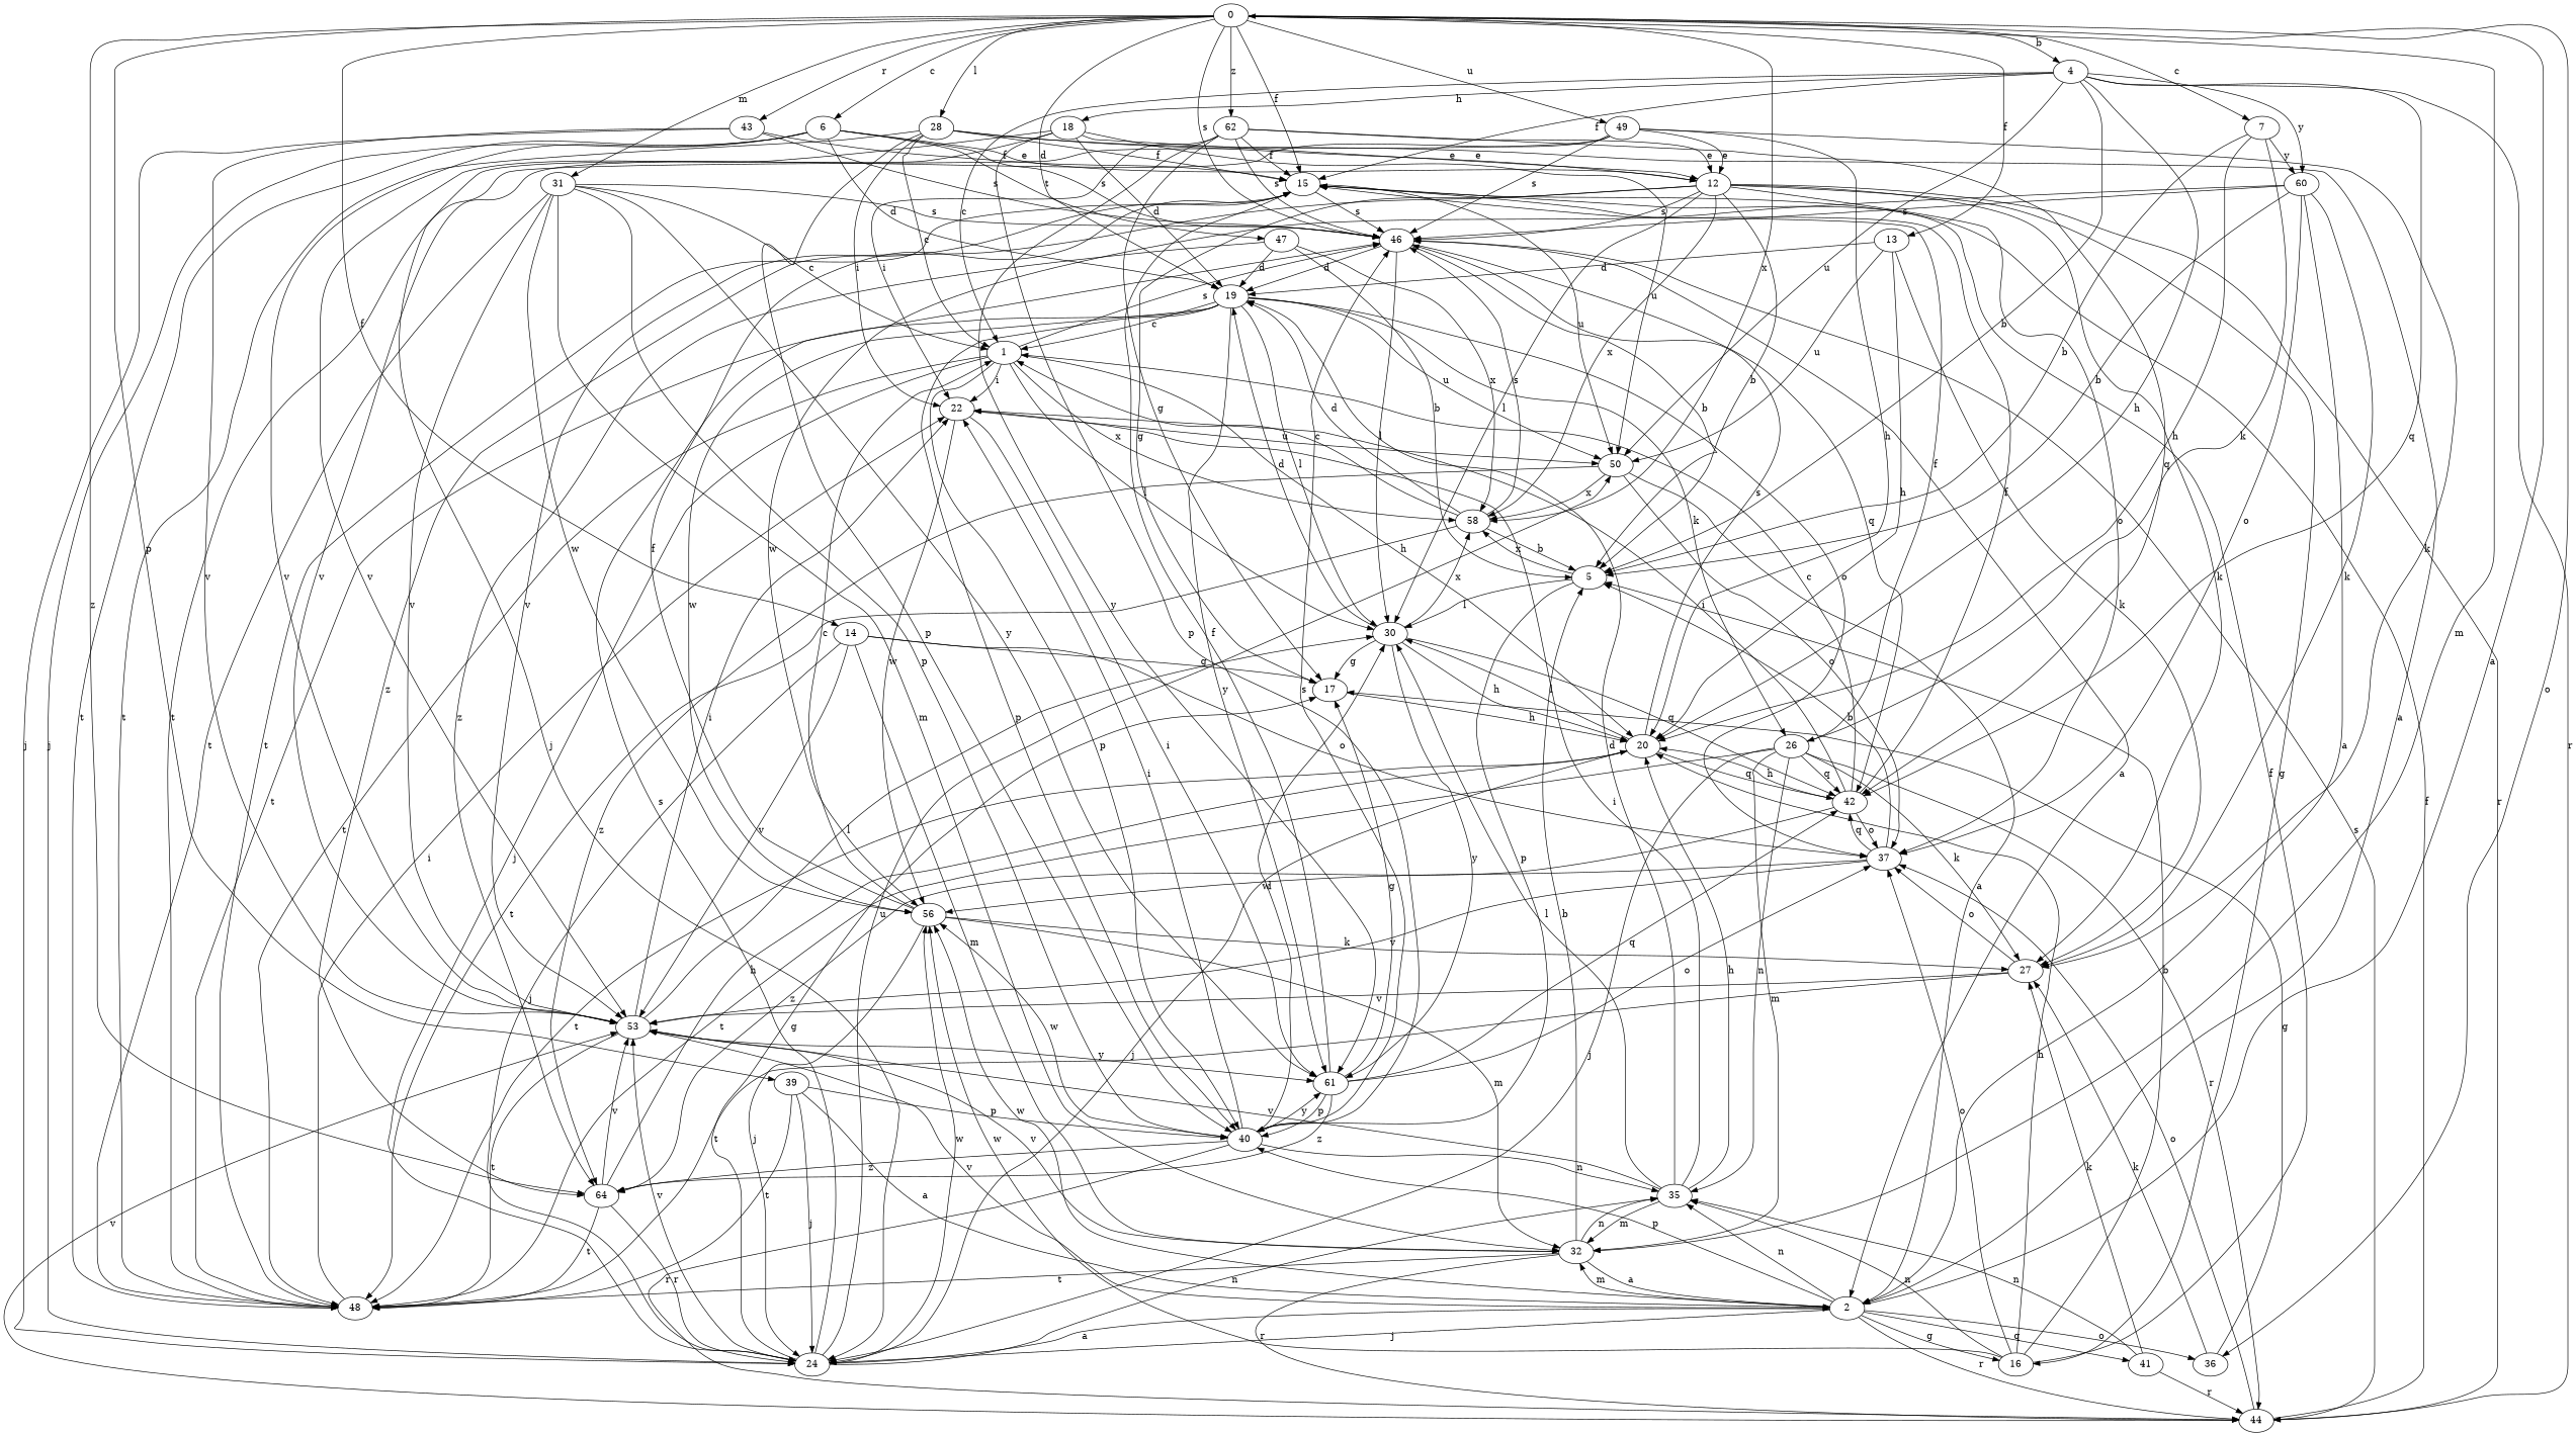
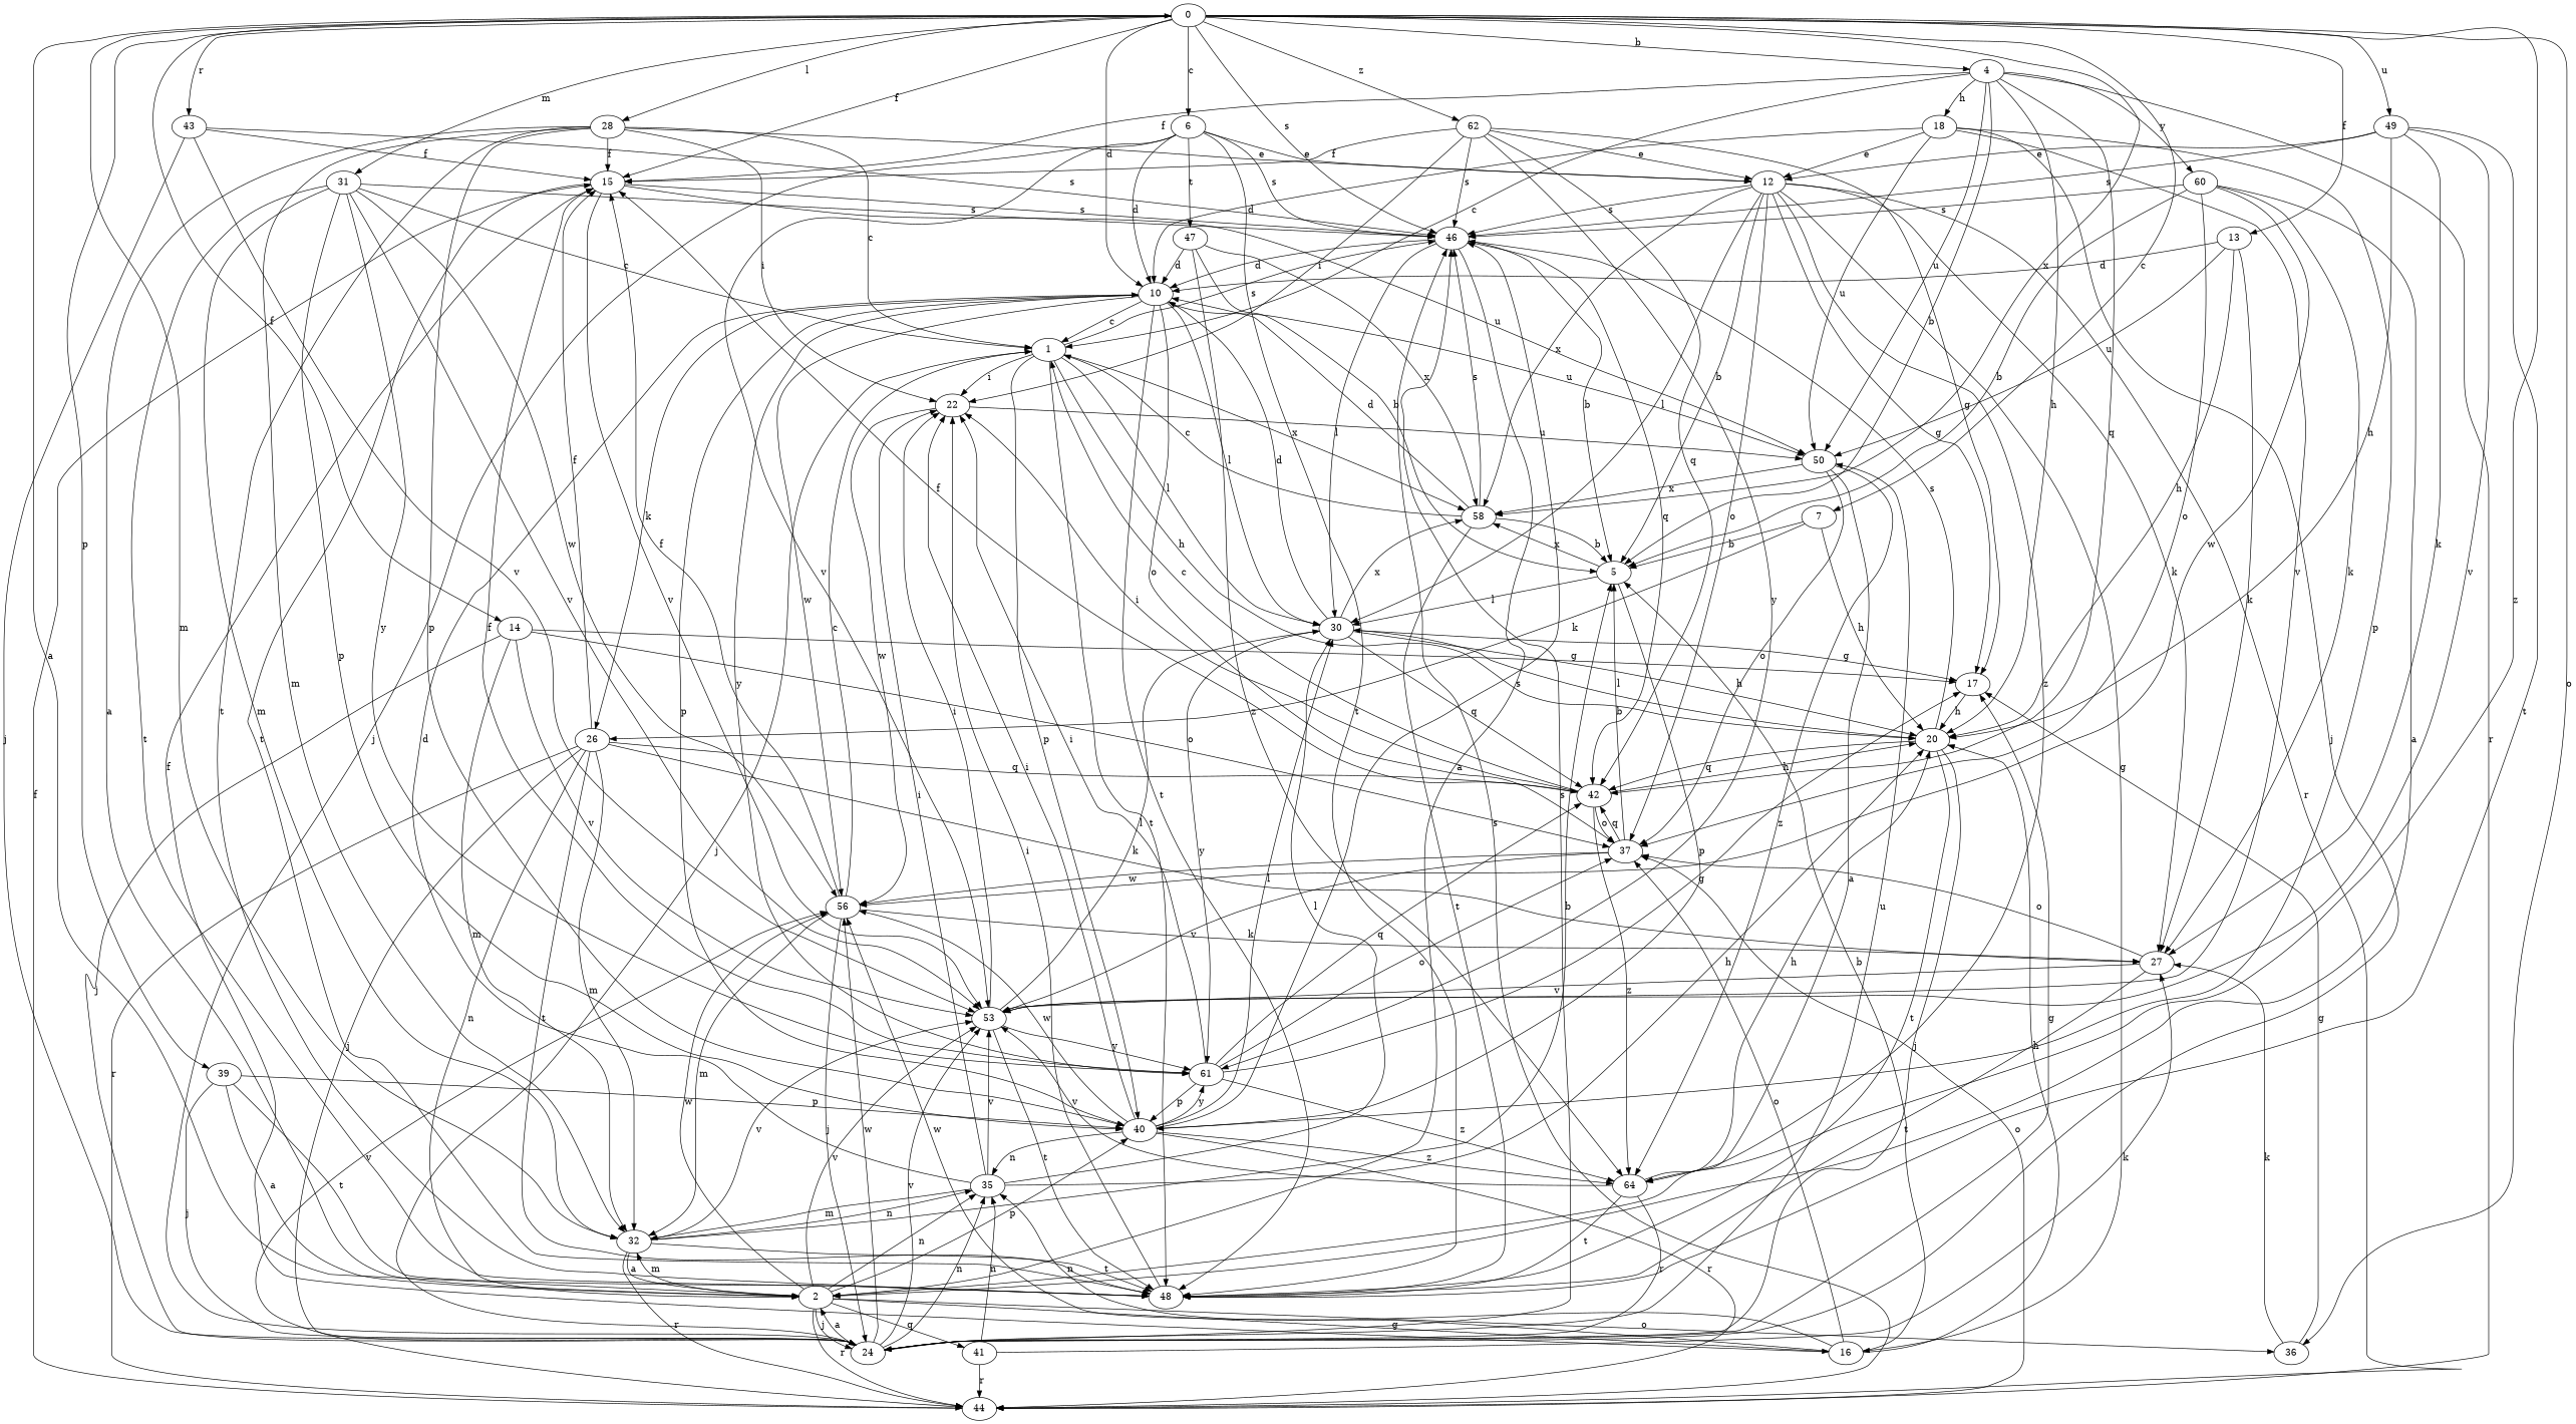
  strict digraph {
    0
    4
    6
    7
-   10 [label=19]
+   10
    13
    14
    15
    28
    31
    32
    36
    39
    43
    46
    49
    58
    62
    64
    44
    5
    n22 [label=1]
    18
    20
    42
    50
    60
    24
    53
    12
    47
    48
    26
    40
    56
    30
    37
    61
    27
    17
    2
    22
    35
    16
    41
    0 -> 4 [label=b]
    0 -> 6 [label=c]
    0 -> 7 [label=c]
    0 -> 10 [label=d]
    0 -> 13 [label=f]
    0 -> 14 [label=f]
    0 -> 15 [label=f]
    0 -> 28 [label=l]
    0 -> 31 [label=m]
    0 -> 32 [label=m]
    0 -> 36 [label=o]
    0 -> 39 [label=p]
    0 -> 43 [label=r]
    0 -> 46 [label=s]
    0 -> 49 [label=u]
    0 -> 58 [label=x]
    0 -> 62 [label=z]
    0 -> 64 [label=z]
    4 -> 15 [label=f]
    4 -> 44 [label=r]
    4 -> 5 [label=b]
    4 -> n22 [label=c]
    4 -> 18 [label=h]
    4 -> 20 [label=h]
    4 -> 42 [label=q]
    4 -> 50 [label=u]
    4 -> 60 [label=y]
    6 -> 10 [label=d]
    6 -> 46 [label=s]
    6 -> 24 [label=j]
    6 -> 53 [label=v]
    6 -> 12 [label=e]
    6 -> 47 [label=t]
    6 -> 48 [label=t]
    7 -> 5 [label=b]
    7 -> 20 [label=h]
-   7 -> 60 [label=y]
    7 -> 26 [label=k]
    10 -> n22 [label=c]
    10 -> 50 [label=u]
    10 -> 48 [label=t]
    10 -> 26 [label=k]
    10 -> 40 [label=p]
    10 -> 56 [label=w]
    10 -> 30 [label=l]
    10 -> 37 [label=o]
    10 -> 61 [label=y]
    13 -> 10 [label=d]
    13 -> 20 [label=h]
    13 -> 50 [label=u]
    13 -> 27 [label=k]
    14 -> 32 [label=m]
    14 -> 24 [label=j]
    14 -> 53 [label=v]
    14 -> 37 [label=o]
    14 -> 17 [label=g]
    15 -> 46 [label=s]
    15 -> 50 [label=u]
    15 -> 53 [label=v]
    15 -> 48 [label=t]
    28 -> 15 [label=f]
+   28 -> 32 [label=m]
    28 -> n22 [label=c]
    28 -> 12 [label=e]
    28 -> 48 [label=t]
    28 -> 40 [label=p]
    28 -> 2 [label=a]
    28 -> 22 [label=i]
    31 -> 32 [label=m]
    31 -> 46 [label=s]
    31 -> n22 [label=c]
    31 -> 53 [label=v]
    31 -> 48 [label=t]
    31 -> 40 [label=p]
    31 -> 56 [label=w]
    31 -> 61 [label=y]
    32 -> 44 [label=r]
    32 -> 5 [label=b]
    32 -> 53 [label=v]
    32 -> 48 [label=t]
    32 -> 2 [label=a]
    32 -> 35 [label=n]
    36 -> 27 [label=k]
    36 -> 17 [label=g]
    39 -> 24 [label=j]
    39 -> 48 [label=t]
    39 -> 40 [label=p]
    39 -> 2 [label=a]
    43 -> 15 [label=f]
    43 -> 46 [label=s]
    43 -> 24 [label=j]
    43 -> 53 [label=v]
    46 -> 10 [label=d]
    46 -> 5 [label=b]
    46 -> 42 [label=q]
    46 -> 30 [label=l]
    46 -> 2 [label=a]
    49 -> 46 [label=s]
    49 -> 20 [label=h]
    49 -> 53 [label=v]
    49 -> 12 [label=e]
    49 -> 48 [label=t]
    49 -> 27 [label=k]
    58 -> 10 [label=d]
    58 -> 46 [label=s]
    58 -> 5 [label=b]
    58 -> n22 [label=c]
    58 -> 48 [label=t]
    62 -> 15 [label=f]
    62 -> 46 [label=s]
    62 -> 42 [label=q]
    62 -> 12 [label=e]
    62 -> 61 [label=y]
    62 -> 17 [label=g]
    62 -> 22 [label=i]
    64 -> 20 [label=h]
    64 -> 24 [label=r]
    64 -> 53 [label=v]
    64 -> 48 [label=t]
    44 -> 15 [label=f]
    44 -> 46 [label=s]
-   44 -> 53 [label=v]
+   44 -> 56 [label=v]
    44 -> 37 [label=o]
    5 -> 58 [label=x]
    5 -> 40 [label=p]
    5 -> 30 [label=l]
    n22 -> 46 [label=s]
    n22 -> 58 [label=x]
    n22 -> 20 [label=h]
    n22 -> 24 [label=j]
    n22 -> 48 [label=t]
    n22 -> 40 [label=p]
    n22 -> 30 [label=l]
    n22 -> 22 [label=i]
    18 -> 10 [label=d]
    18 -> 50 [label=u]
    18 -> 24 [label=j]
    18 -> 53 [label=v]
    18 -> 12 [label=e]
    18 -> 40 [label=p]
    20 -> 46 [label=s]
    20 -> 42 [label=q]
    20 -> 24 [label=j]
    20 -> 48 [label=t]
    20 -> 30 [label=l]
    42 -> 15 [label=f]
    42 -> 64 [label=z]
    42 -> n22 [label=c]
    42 -> 20 [label=h]
    42 -> 37 [label=o]
    42 -> 22 [label=i]
    50 -> 58 [label=x]
    50 -> 64 [label=z]
    50 -> 37 [label=o]
    50 -> 2 [label=a]
    60 -> 46 [label=s]
    60 -> 5 [label=b]
    60 -> 56 [label=w]
    60 -> 37 [label=o]
    60 -> 27 [label=k]
    60 -> 2 [label=a]
    24 -> 46 [label=s]
    24 -> 50 [label=u]
    24 -> 53 [label=v]
    24 -> 56 [label=w]
    24 -> 17 [label=g]
    24 -> 2 [label=a]
    24 -> 35 [label=n]
    53 -> 48 [label=t]
    53 -> 30 [label=l]
    53 -> 61 [label=y]
    53 -> 22 [label=i]
    12 -> 46 [label=s]
    12 -> 58 [label=x]
    12 -> 64 [label=z]
    12 -> 44 [label=r]
    12 -> 5 [label=b]
    12 -> 30 [label=l]
    12 -> 37 [label=o]
    12 -> 27 [label=k]
    12 -> 17 [label=g]
    12 -> 16 [label=g]
    47 -> 10 [label=d]
    47 -> 58 [label=x]
    47 -> 64 [label=z]
    47 -> 5 [label=b]
    48 -> 22 [label=i]
    26 -> 15 [label=f]
    26 -> 32 [label=m]
    26 -> 44 [label=r]
    26 -> 42 [label=q]
    26 -> 24 [label=j]
    26 -> 48 [label=t]
    26 -> 27 [label=k]
-   26 -> 35 [label=n]
+   26 -> 2 [label=n]
    40 -> 46 [label=s]
    40 -> 64 [label=z]
    40 -> 44 [label=r]
    40 -> 56 [label=w]
    40 -> 30 [label=l]
    40 -> 61 [label=y]
    40 -> 22 [label=i]
    40 -> 35 [label=n]
    56 -> 15 [label=f]
    56 -> 32 [label=m]
    56 -> n22 [label=c]
    56 -> 24 [label=j]
    56 -> 27 [label=k]
    30 -> 10 [label=d]
    30 -> 58 [label=x]
    30 -> 20 [label=h]
    30 -> 42 [label=q]
    30 -> 61 [label=y]
    30 -> 17 [label=g]
    37 -> 5 [label=b]
    37 -> 42 [label=q]
    37 -> 53 [label=v]
    37 -> 56 [label=w]
    61 -> 15 [label=f]
    61 -> 64 [label=z]
    61 -> 42 [label=q]
    61 -> 40 [label=p]
    61 -> 37 [label=o]
    61 -> 17 [label=g]
-   22 -> 61 [label=i]
+   61 -> 22 [label=i]
    27 -> 53 [label=v]
    27 -> 48 [label=t]
    27 -> 37 [label=o]
    17 -> 20 [label=h]
    2 -> 0 [label=a]
    2 -> 32 [label=m]
    2 -> 36 [label=o]
    2 -> 44 [label=r]
    2 -> 24 [label=j]
    2 -> 53 [label=v]
    2 -> 40 [label=p]
    2 -> 56 [label=w]
    2 -> 35 [label=n]
    2 -> 16 [label=g]
    2 -> 41 [label=q]
    22 -> 50 [label=u]
    22 -> 56 [label=w]
    35 -> 10 [label=d]
    35 -> 32 [label=m]
    35 -> 20 [label=h]
    35 -> 53 [label=v]
    35 -> 30 [label=l]
    35 -> 22 [label=i]
    16 -> 15 [label=f]
    16 -> 5 [label=b]
    16 -> 20 [label=h]
    16 -> 56 [label=w]
    16 -> 37 [label=o]
    16 -> 35 [label=n]
    41 -> 44 [label=r]
    41 -> 27 [label=k]
    41 -> 35 [label=n]
  }
